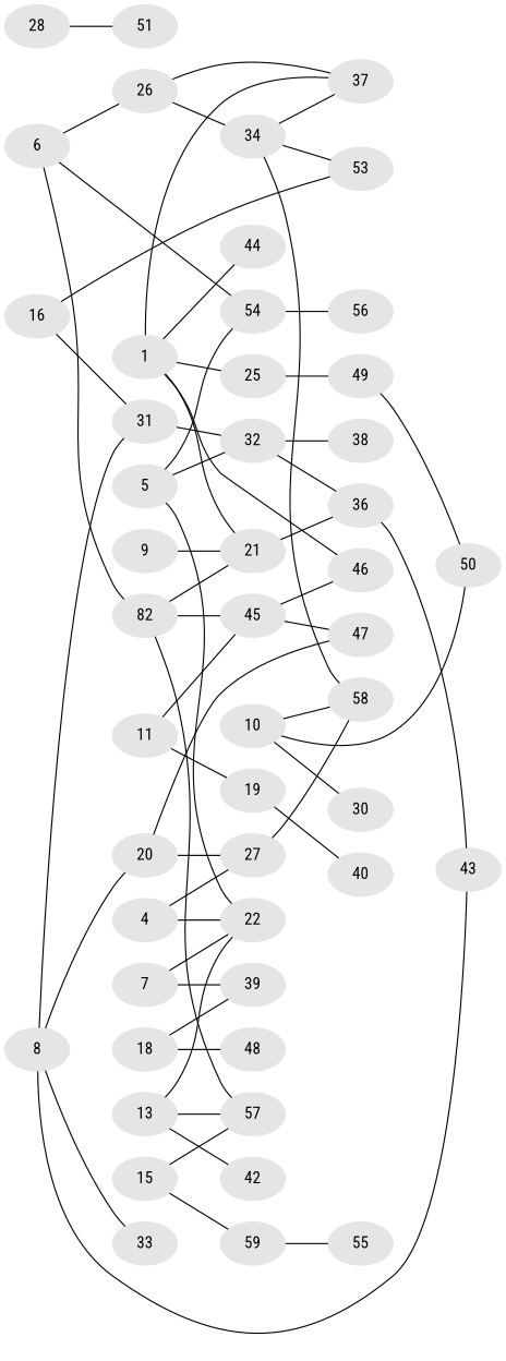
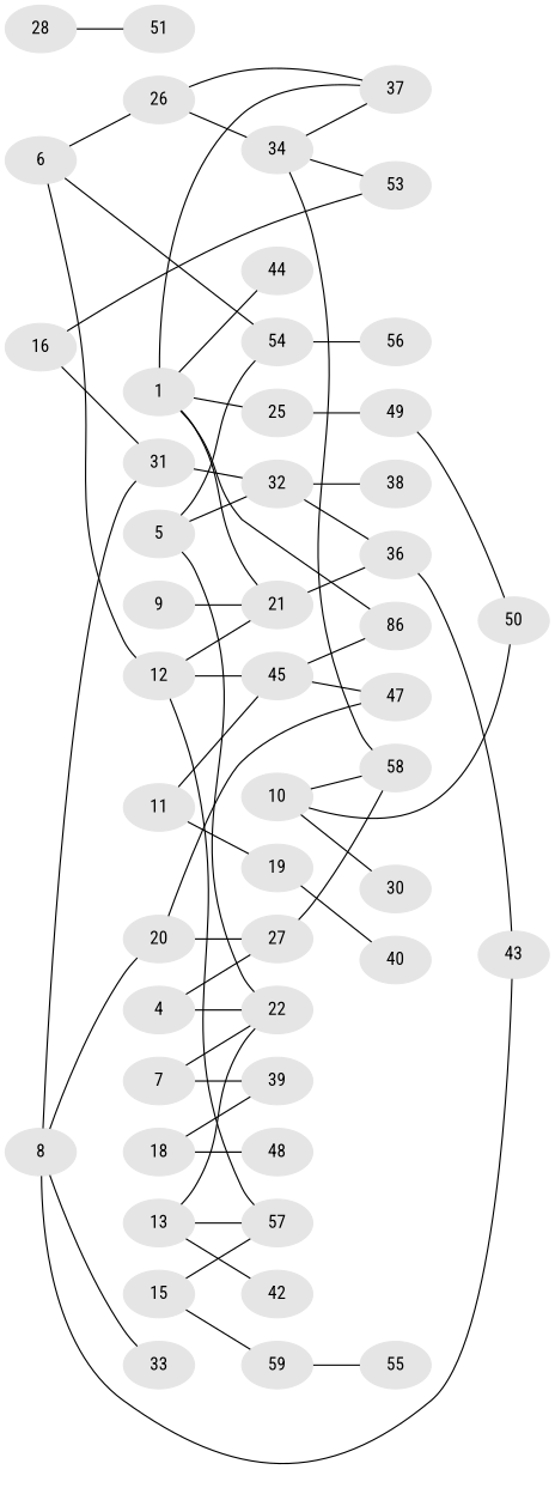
  graph {
    fontname="Roboto Condensed"
    rankdir=LR
    node [color=gray90 fontname="Roboto Condensed" style=filled]
    edge [fontname="Roboto Condensed" weight=1.0]
    1
    21
    25
    37
    44
-   46
+   46 [label=86]
    36
    49
    4
    22
    27
    58
    5
    32
    54
    38
    56
    6
-   12 [label=82]
+   12
    26
    45
    57
    34
    28
    51
    7
    39
    8
    20
    31
    33
    43
    47
    9
    10
    30
    50
    11
    19
    40
    13
    42
    15
    n44 [label=59]
    55
    16
    53
    18
    48
    1 -- 21
    1 -- 25
    1 -- 37
    1 -- 44
    1 -- 46
    21 -- 36
    25 -- 49
    36 -- 43
    49 -- 50
    4 -- 22
    4 -- 27
    27 -- 58
    5 -- 22
    5 -- 32
    5 -- 54
    32 -- 36
    32 -- 38
    54 -- 56
    6 -- 54
    6 -- 12
    6 -- 26
    12 -- 21
    12 -- 45
    12 -- 57
    26 -- 37
    26 -- 34
    45 -- 46
    45 -- 47
    34 -- 37
    34 -- 58
    34 -- 53
    28 -- 51
    7 -- 22
    7 -- 39
    8 -- 20
    8 -- 31
    8 -- 33
    8 -- 43
    20 -- 27
    20 -- 47
    31 -- 32
    9 -- 21
    10 -- 58
    10 -- 30
    10 -- 50
    11 -- 45
    11 -- 19
    19 -- 40
    13 -- 22
    13 -- 57
    13 -- 42
    15 -- 57
    15 -- n44
    n44 -- 55
    16 -- 31
    16 -- 53
    18 -- 39
    18 -- 48
  }
